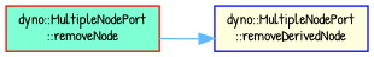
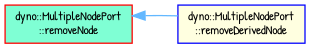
  digraph {
    rankdir=LR
    fontname="Patrick Hand"
    node [fontname="Patrick Hand" fontsize=10 shape=box style=filled]
    n1 [color=red fillcolor=aquamarine fontcolor=black height=0.2 label="dyno::MultipleNodePort\l::removeNode" width=0.4]
    n2 [color=blue fillcolor=lightyellow height=0.2 label="dyno::MultipleNodePort\l::removeDerivedNode" width=0.4]
-   n1 -> n2 [color=steelblue1 fontname="Patrick Hand" fontsize=10 labelfontname=Helvetica labelfontsize=10 style=solid]
+   n2 -> n1 [color=steelblue1 fontname="Patrick Hand" fontsize=10 labelfontname=Helvetica labelfontsize=10 style=solid]
  }
